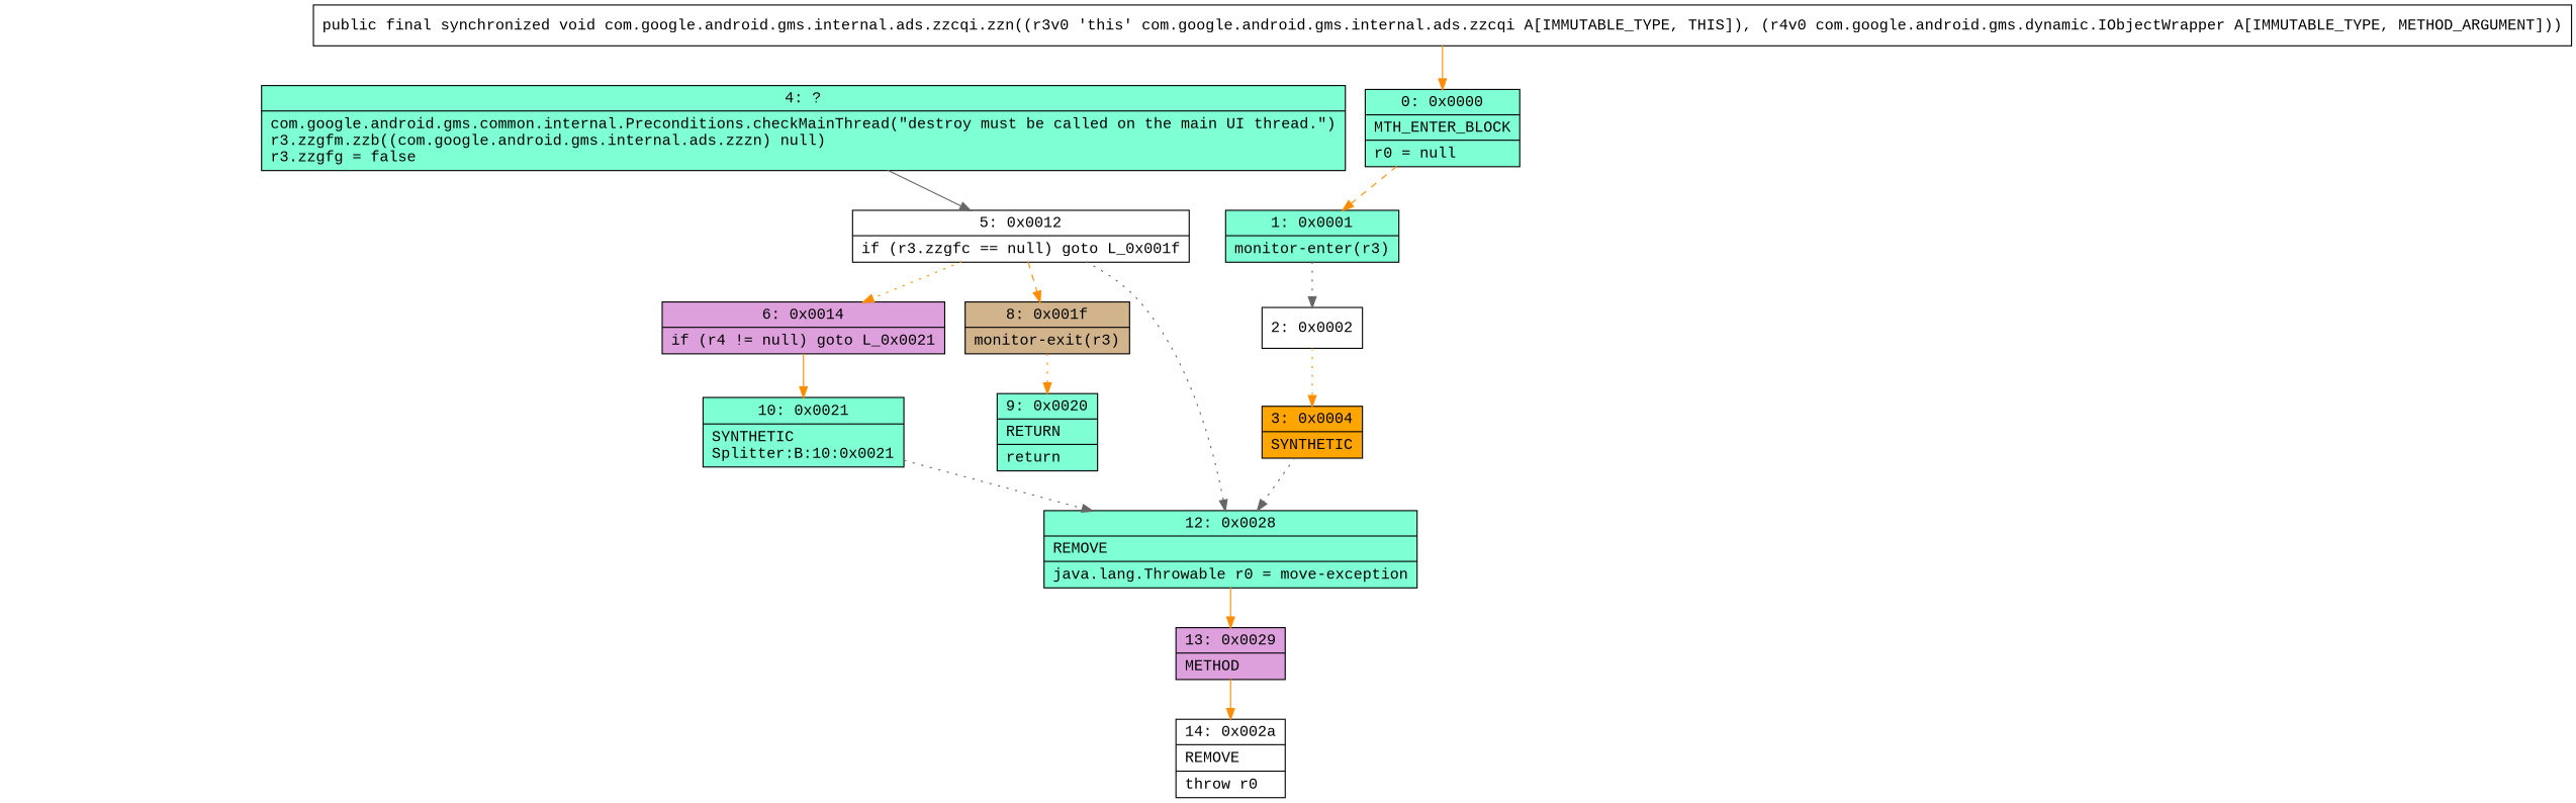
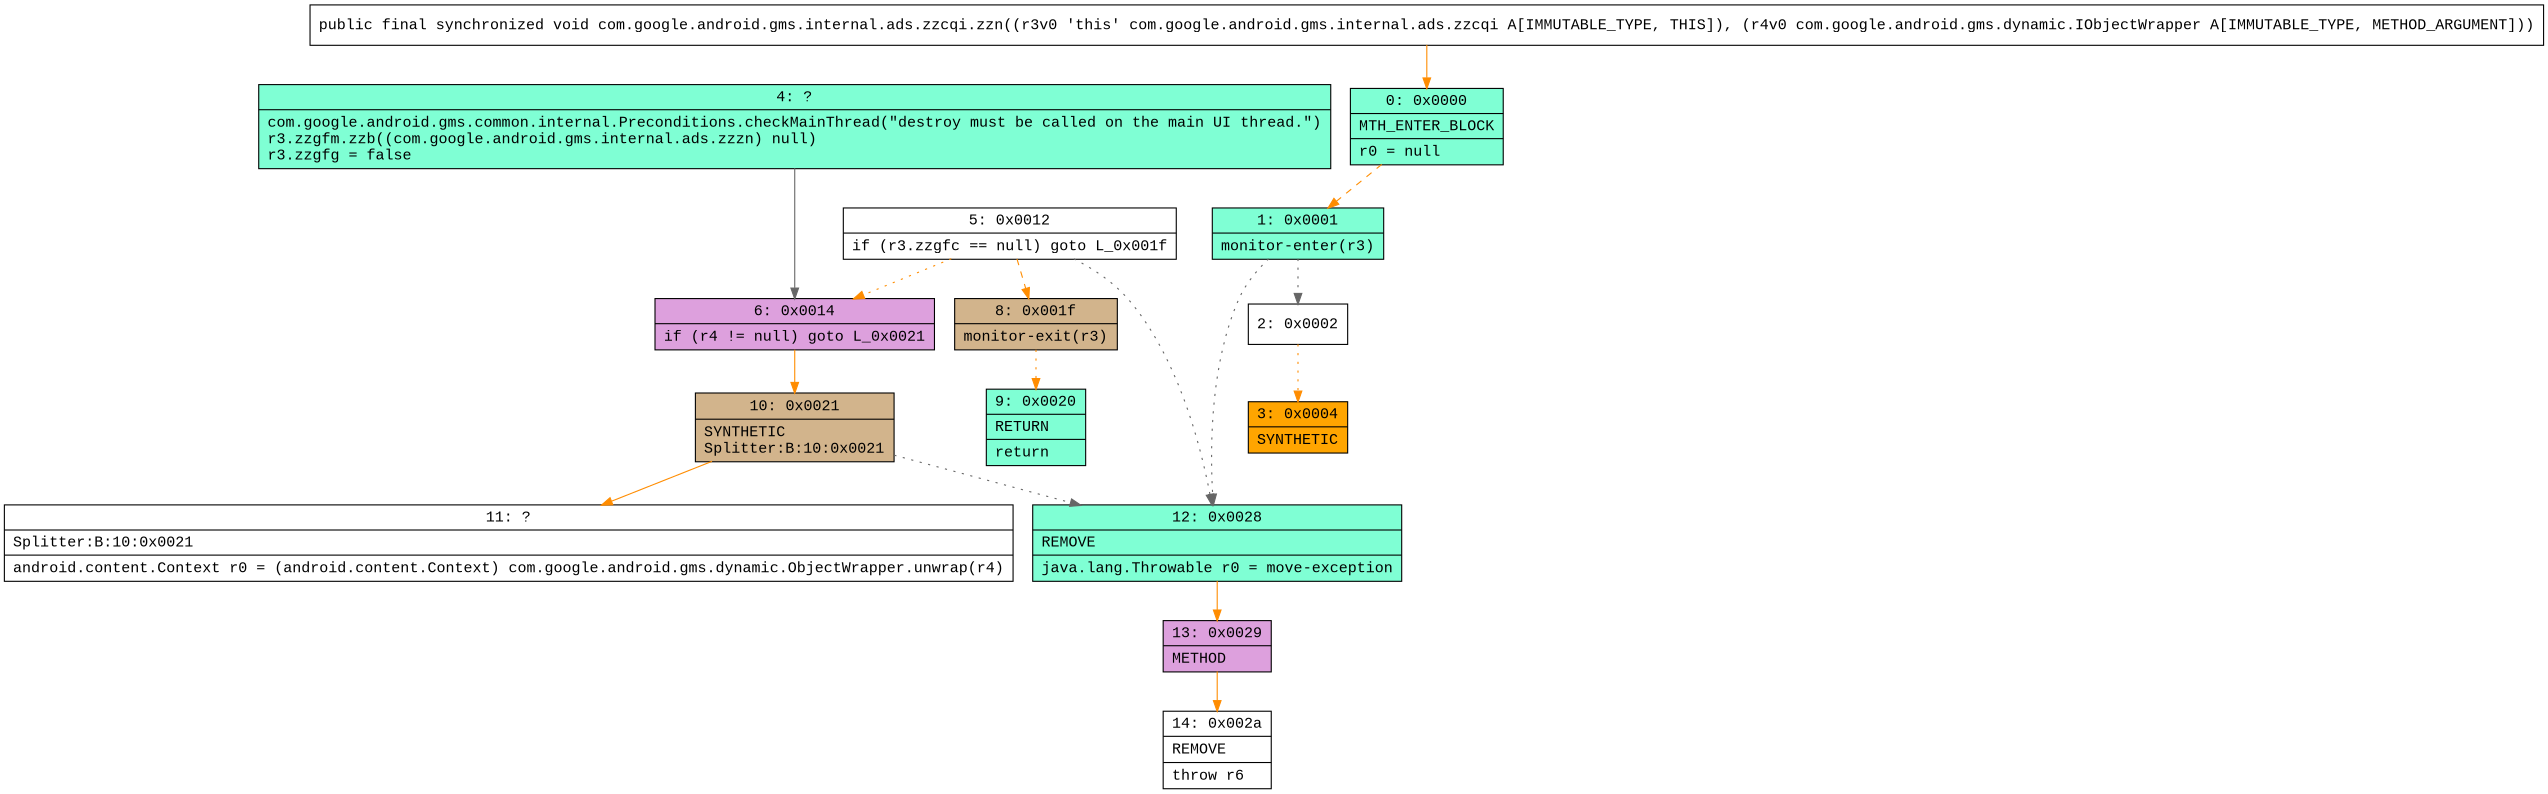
  digraph {
    fontname="Liberation Mono"
    node [fillcolor=aquamarine fontname="Liberation Mono" shape=record style=filled]
    edge [color=darkorange fontname="Liberation Mono" style=dotted]
    n1 [label="{0\:\ 0x0000|MTH_ENTER_BLOCK\l|r0 = null\l}"]
    n2 [label="{1\:\ 0x0001|monitor\-enter(r3)\l}"]
    n3 [fillcolor=white label="{2\:\ 0x0002}"]
    n4 [fillcolor=orange label="{3\:\ 0x0004|SYNTHETIC\l}"]
    n5 [label="{12\:\ 0x0028|REMOVE\l|java.lang.Throwable r0 = move\-exception\l}"]
    n6 [label="{4\:\ ?|com.google.android.gms.common.internal.Preconditions.checkMainThread(\"destroy must be called on the main UI thread.\")\lr3.zzgfm.zzb((com.google.android.gms.internal.ads.zzzn) null)\lr3.zzgfg = false\l}"]
    n7 [fillcolor=white label="{5\:\ 0x0012|if (r3.zzgfc == null) goto L_0x001f\l}"]
    n8 [fillcolor=plum label="{13\:\ 0x0029|METHOD\l}"]
    n9 [fillcolor=plum label="{6\:\ 0x0014|if (r4 != null) goto L_0x0021\l}"]
    n10 [fillcolor=tan label="{8\:\ 0x001f|monitor\-exit(r3)\l}"]
-   n11 [label="{10\:\ 0x0021|SYNTHETIC\lSplitter:B:10:0x0021\l}"]
+   n11 [fillcolor=tan label="{10\:\ 0x0021|SYNTHETIC\lSplitter:B:10:0x0021\l}"]
    n12 [label="{9\:\ 0x0020|RETURN\l|return\l}"]
-   n14 [fillcolor=white label="{14\:\ 0x002a|REMOVE\l|throw r0\l}"]
+   n13 [fillcolor=white label="{11\:\ ?|Splitter:B:10:0x0021\l|android.content.Context r0 = (android.content.Context) com.google.android.gms.dynamic.ObjectWrapper.unwrap(r4)\l}"]
+   n14 [fillcolor=white label="{14\:\ 0x002a|REMOVE\l|throw r6\l}"]
    n15 [fillcolor=white label="{public final synchronized void com.google.android.gms.internal.ads.zzcqi.zzn((r3v0 'this' com.google.android.gms.internal.ads.zzcqi A[IMMUTABLE_TYPE, THIS]), (r4v0 com.google.android.gms.dynamic.IObjectWrapper A[IMMUTABLE_TYPE, METHOD_ARGUMENT])) }"]
    n1 -> n2 [style=dashed]
    n2 -> n3 [color=gray40]
    n3 -> n4
-   n4 -> n5 [color=gray40]
+   n2 -> n5 [color=gray40]
    n5 -> n8 [style=solid]
-   n6 -> n7 [color=gray40 style=solid]
+   n6 -> n9 [color=gray40 style=solid]
    n7 -> n5 [color=gray40]
    n7 -> n9
    n7 -> n10 [style=dashed]
    n8 -> n14 [style=solid]
    n9 -> n11 [style=solid]
    n10 -> n12
    n11 -> n5 [color=gray40]
+   n11 -> n13 [style=solid]
    n15 -> n1 [style=solid]
  }
